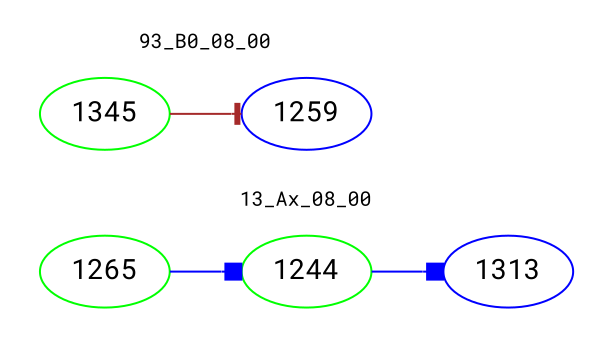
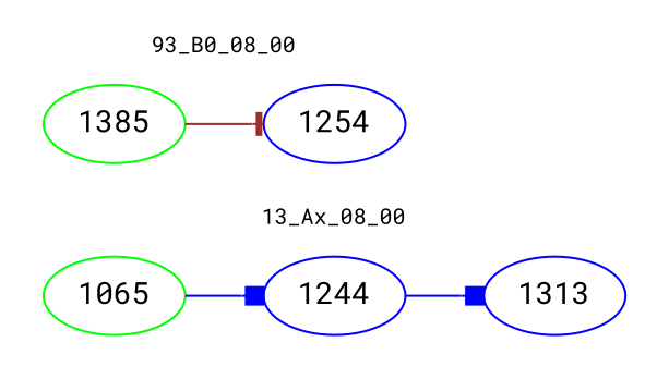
  digraph {
    fontname="Roboto Mono"
    rankdir=LR
    node [color=blue fontname="Roboto Mono"]
    edge [arrowhead=box color=blue fontname="Roboto Mono"]
-   n1 [color=green label=1265]
-   n2 [color=green label=1244]
+   n1 [color=green label=1065]
+   n2 [label=1244]
    n3 [label=1313]
-   n4 [color=green label=1345]
-   n5 [label=1259]
+   n4 [color=green label=1385]
+   n5 [label=1254]
    subgraph cluster_1 {
      color=white
      fontsize=10
      label="13_Ax_08_00"
      n1
      n2
      n3
    }
    subgraph cluster_2 {
      color=white
      fontsize=10
      label="93_B0_08_00"
      n4
      n5
    }
    n1 -> n2
    n2 -> n3
    n4 -> n5 [arrowhead=tee color=brown]
  }
